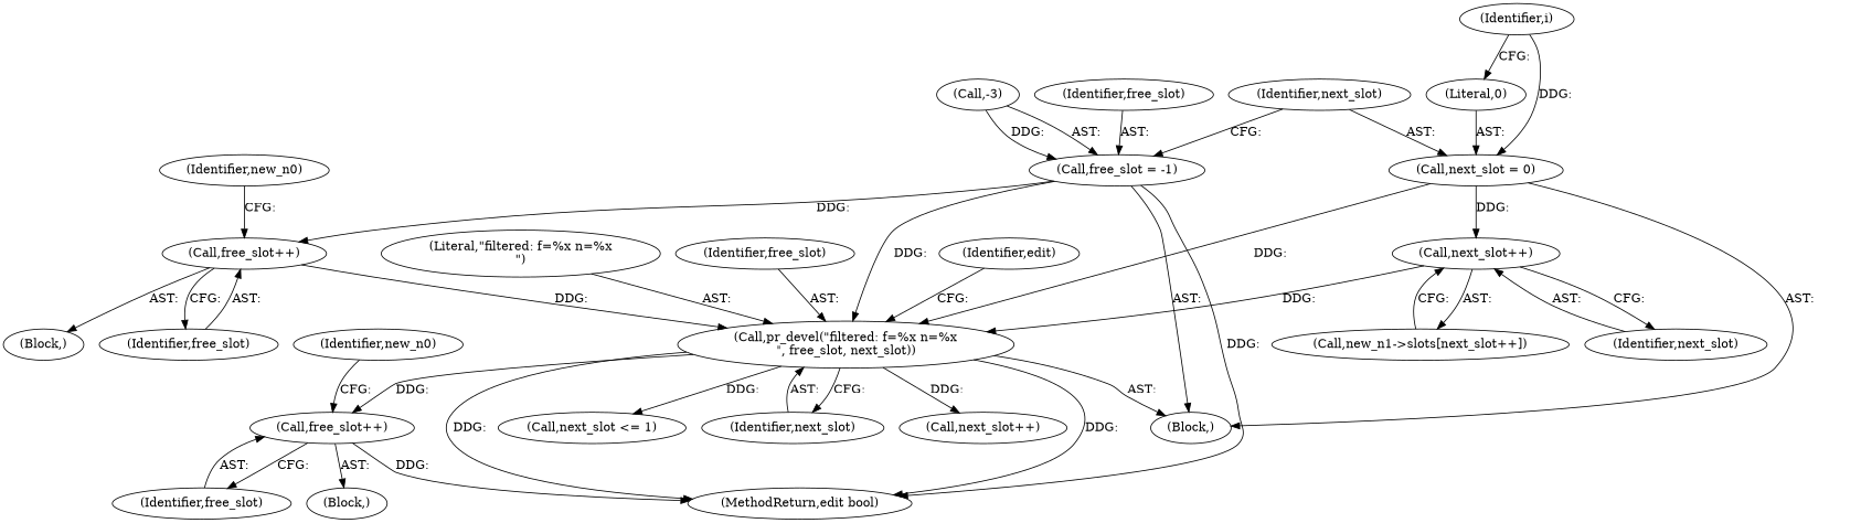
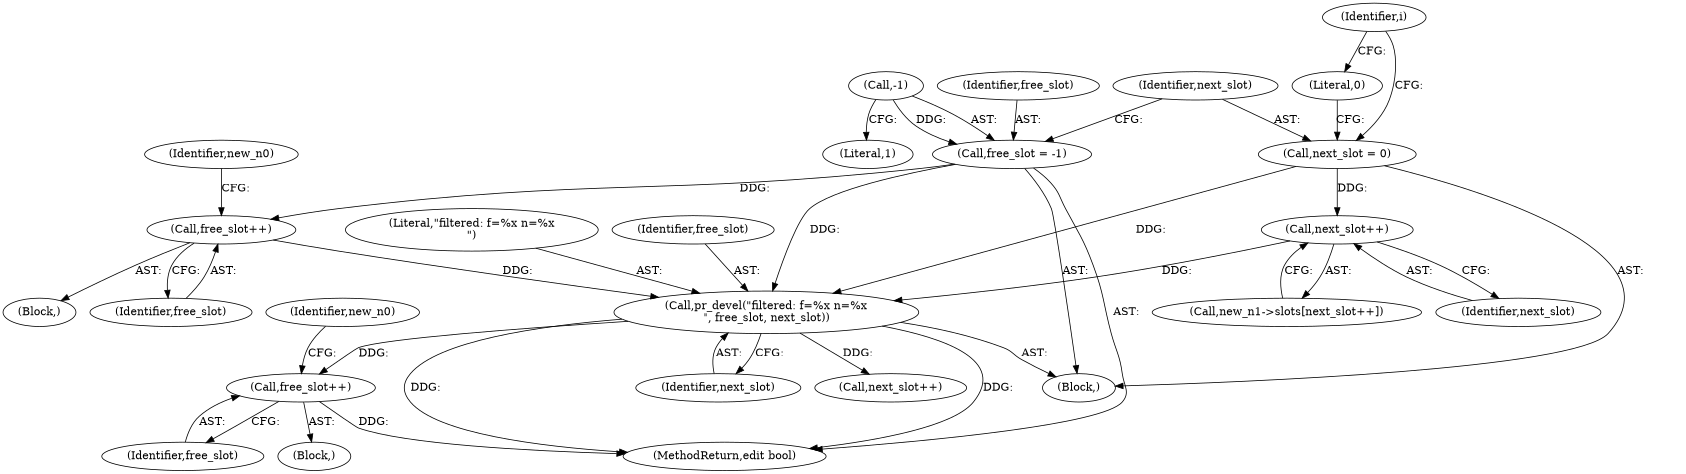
  digraph {
    n1 [label="(Call,free_slot++)"]
    n2 [label="(Block,)"]
    n3 [label="(Identifier,free_slot)"]
    n4 [label="(MethodReturn,edit bool)"]
    n5 [label="(Call,pr_devel(\"filtered: f=%x n=%x\n\", free_slot, next_slot))"]
-   n6 [label="(Call,next_slot <= 1)"]
    n7 [label="(Identifier,next_slot)"]
    n8 [label="(Call,next_slot++)"]
    n9 [label="(Block,)"]
    n10 [label="(Call,free_slot++)"]
    n11 [label="(Block,)"]
    n12 [label="(Identifier,free_slot)"]
    n13 [label="(Call,free_slot = -1)"]
-   n14 [label="(Call,-3)"]
+   n14 [label="(Call,-1)"]
+   n15 [label="(Literal,1)"]
    n16 [label="(Call,next_slot = 0)"]
    n17 [label="(Call,next_slot++)"]
    n18 [label="(Call,new_n1->slots[next_slot++])"]
    n19 [label="(Identifier,next_slot)"]
    n20 [label="(Literal,0)"]
    n21 [label="(Identifier,new_n0)"]
-   n22 [label="(Identifier,edit)"]
    n23 [label="(Identifier,new_n0)"]
    n24 [label="(Identifier,next_slot)"]
    n25 [label="(Identifier,i)"]
    n26 [label="(Literal,\"filtered: f=%x n=%x\n\")"]
    n27 [label="(Identifier,free_slot)"]
    n28 [label="(Identifier,free_slot)"]
    n1 -> n2 [label="AST: "]
    n1 -> n3 [label="CFG: "]
    n1 -> n4 [label="DDG: "]
    n3 -> n1 [label="AST: "]
    n5 -> n1 [label="DDG: "]
    n5 -> n4 [label="DDG: "]
    n5 -> n4 [label="DDG: "]
-   n5 -> n6 [label="DDG: "]
    n5 -> n7 [label="CFG: "]
    n5 -> n8 [label="DDG: "]
    n5 -> n9 [label="AST: "]
    n7 -> n5 [label="AST: "]
    n10 -> n5 [label="DDG: "]
    n10 -> n11 [label="AST: "]
    n10 -> n12 [label="CFG: "]
    n12 -> n10 [label="AST: "]
-   n13 -> n4 [label="DDG: "]
+   n13 -> n4 [label="AST: "]
    n13 -> n5 [label="DDG: "]
    n13 -> n9 [label="AST: "]
    n13 -> n10 [label="DDG: "]
    n14 -> n13 [label="AST: "]
    n14 -> n13 [label="DDG: "]
+   n14 -> n15 [label="CFG: "]
    n16 -> n5 [label="DDG: "]
    n16 -> n9 [label="AST: "]
    n16 -> n17 [label="DDG: "]
    n17 -> n5 [label="DDG: "]
    n17 -> n18 [label="AST: "]
    n17 -> n19 [label="CFG: "]
    n18 -> n17 [label="CFG: "]
    n19 -> n17 [label="AST: "]
-   n20 -> n16 [label="AST: "]
+   n20 -> n16 [label="CFG: "]
    n21 -> n10 [label="CFG: "]
-   n22 -> n5 [label="CFG: "]
    n23 -> n1 [label="CFG: "]
    n24 -> n13 [label="CFG: "]
    n24 -> n16 [label="AST: "]
-   n25 -> n16 [label="DDG: "]
+   n25 -> n16 [label="CFG: "]
    n25 -> n20 [label="CFG: "]
    n26 -> n5 [label="AST: "]
    n27 -> n13 [label="AST: "]
    n28 -> n5 [label="AST: "]
  }
